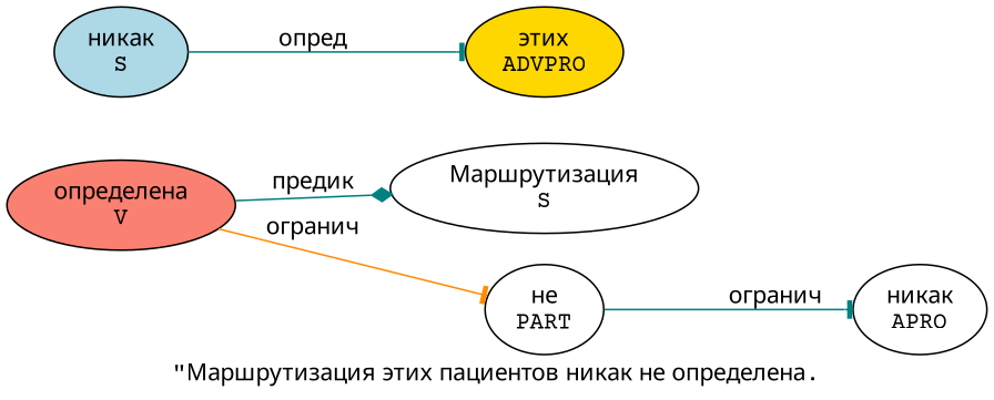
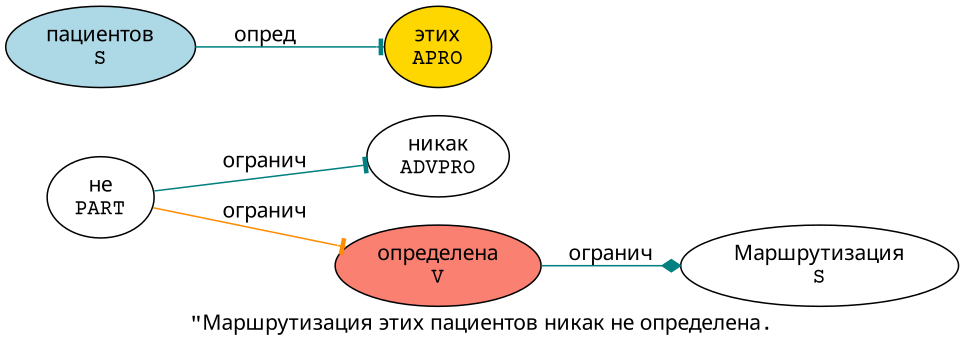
  digraph {
    fontname="Courier Prime"
    label="\"Маршрутизация этих пациентов никак не определена."
    rankdir=LR
    node [fillcolor=white fontname="Courier Prime" penwidth=1 shape=ellipse style=filled]
    edge [arrowhead=tee color=teal fontname="Courier Prime"]
    n1 [label="Маршрутизация\nS"]
-   n2 [fillcolor=lightblue label="никак\nS"]
-   n3 [fillcolor=gold label="этих\nADVPRO"]
-   n4 [label="никак\nAPRO"]
+   n2 [fillcolor=lightblue label="пациентов\nS"]
+   n3 [fillcolor=gold label="этих\nAPRO"]
+   n4 [label="никак\nADVPRO"]
    n5 [label="не\nPART"]
    n6 [fillcolor=salmon label="определена\nV"]
    n2 -> n3 [label="опред"]
    n5 -> n4 [label="огранич"]
-   n6 -> n1 [arrowhead=diamond label="предик"]
-   n6 -> n5 [color=darkorange label="огранич"]
+   n6 -> n1 [arrowhead=diamond label="огранич"]
+   n5 -> n6 [color=darkorange label="огранич"]
  }
